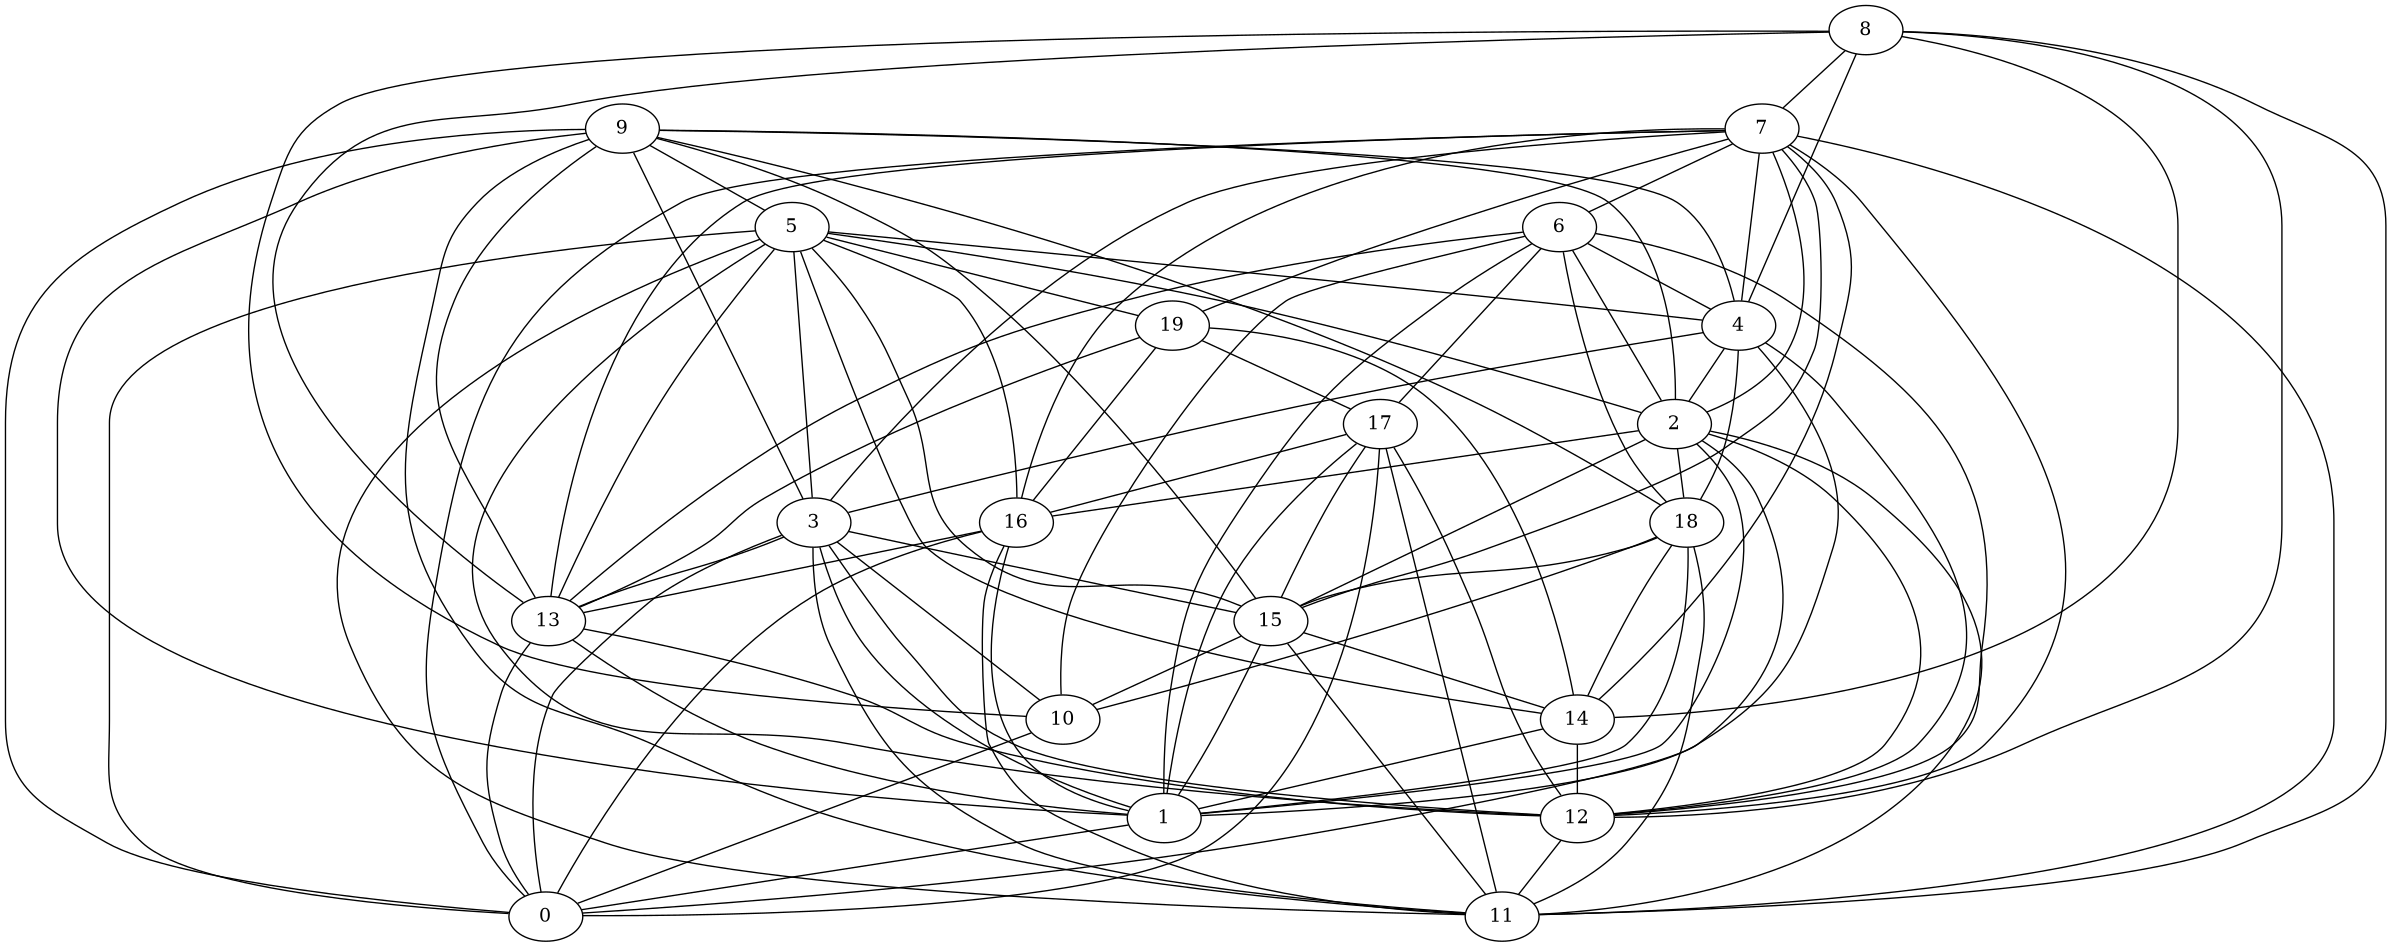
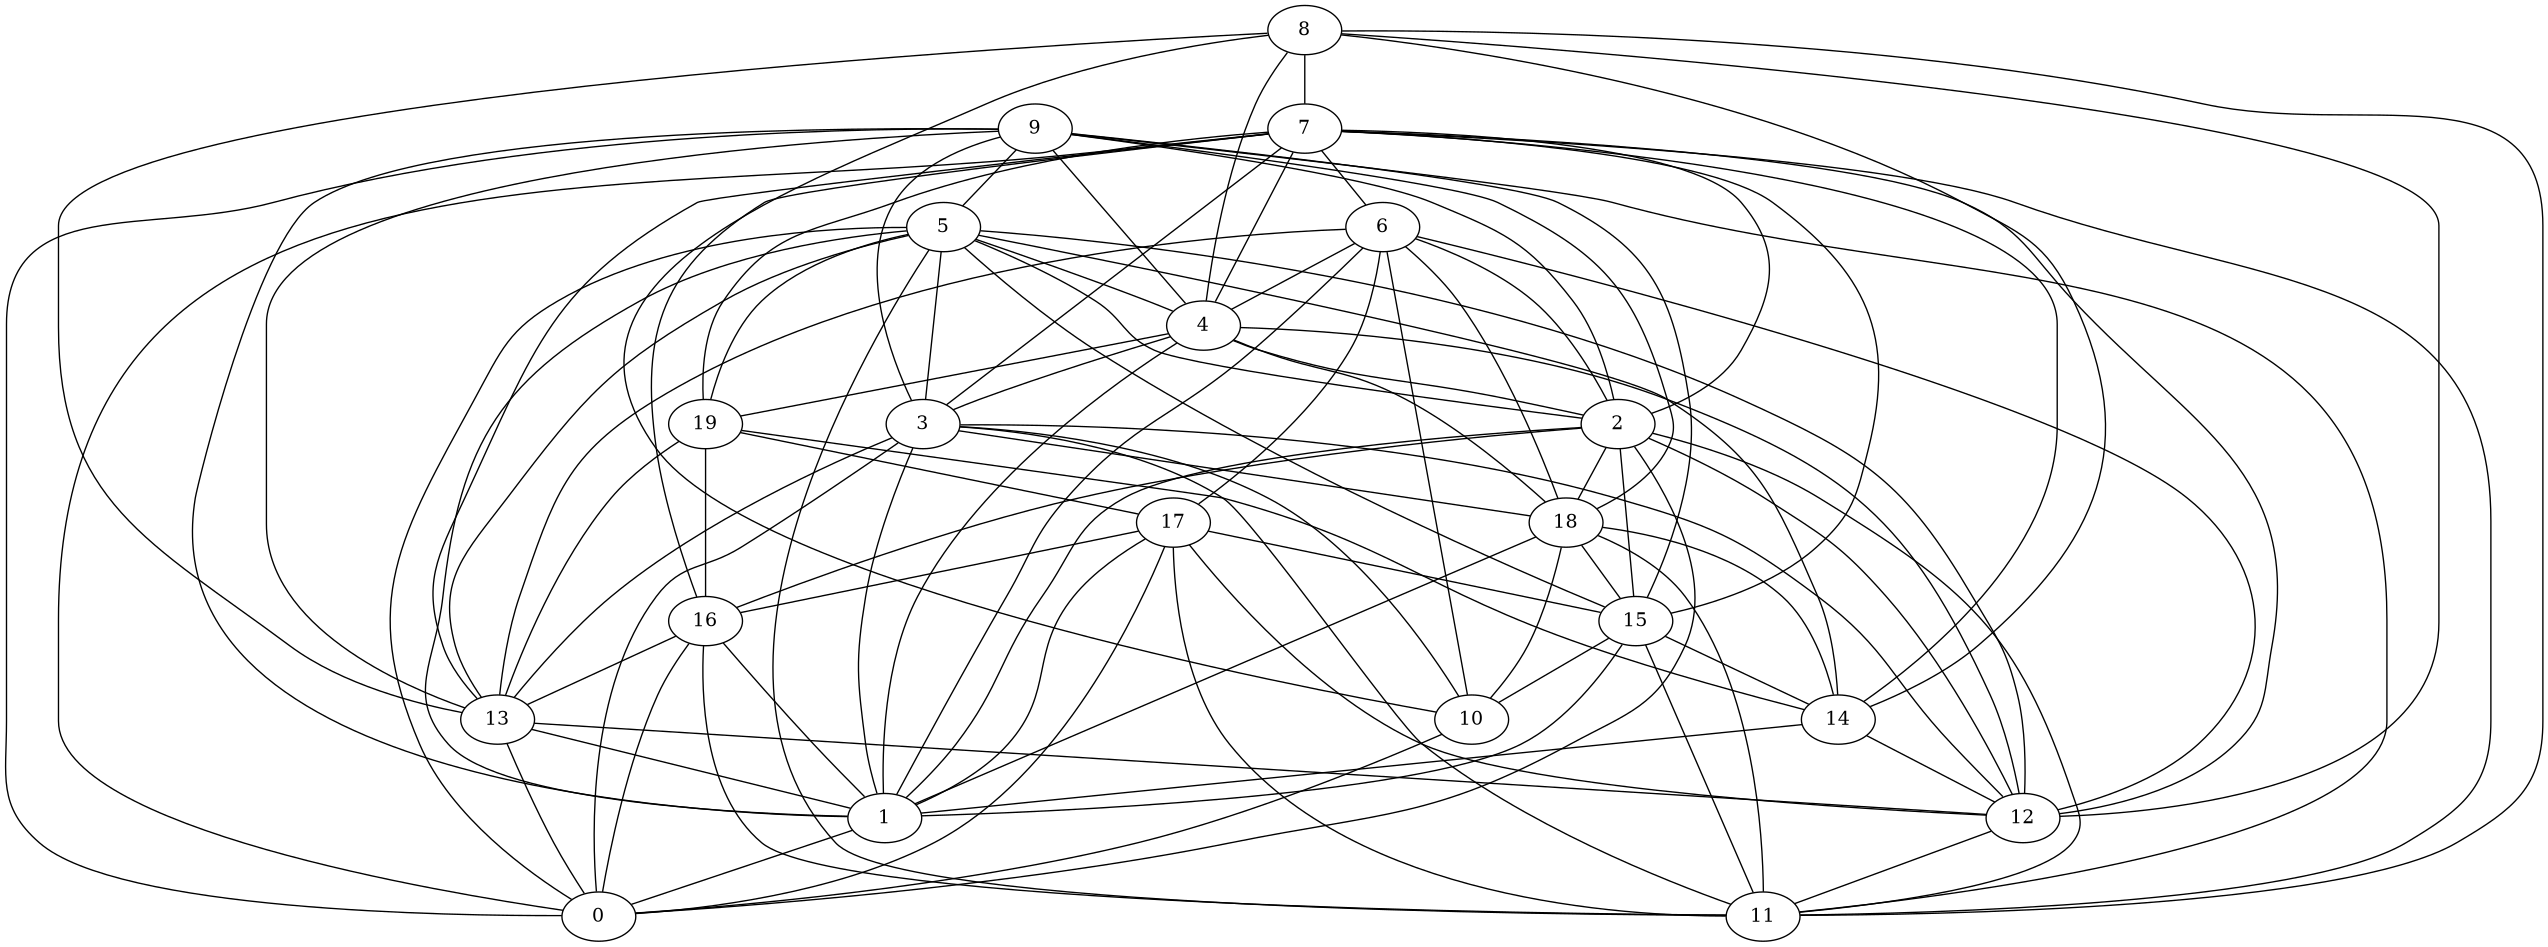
  digraph {
    fontname="DejaVu Serif"
    node [fontname="DejaVu Serif"]
    edge [color=black dir=none fontname="DejaVu Serif"]
    18
    10
    1
    14
    11
    15
    0
    6
    17
    12
    13
    2
    4
    19
    16
    8
    7
    3
    5
    9
    subgraph sub_1 {
      18
      10
      1
      14
      11
      15
      0
      6
      17
      12
      13
      2
      4
      19
      16
      8
      7
      3
      5
      9
    }
    18 -> 10
    18 -> 1
    18 -> 14
    18 -> 11
    18 -> 15
    10 -> 0
    1 -> 0
    14 -> 1
    14 -> 12
    15 -> 10
    15 -> 1
    15 -> 14
    15 -> 11
    6 -> 18
    6 -> 10
    6 -> 1
    6 -> 17
    6 -> 12
    6 -> 13
    6 -> 2
    6 -> 4
    17 -> 1
    17 -> 11
    17 -> 15
    17 -> 0
    17 -> 12
    17 -> 16
    12 -> 11
    13 -> 1
    13 -> 0
    13 -> 12
    2 -> 18
    2 -> 1
    2 -> 11
    2 -> 15
    2 -> 0
    2 -> 12
    2 -> 16
    4 -> 18
    4 -> 1
    4 -> 12
    4 -> 2
+   4 -> 19
    4 -> 3
    19 -> 14
    19 -> 17
    19 -> 13
    19 -> 16
    16 -> 1
    16 -> 11
    16 -> 0
    16 -> 13
    8 -> 10
    8 -> 14
    8 -> 11
    8 -> 12
    8 -> 13
    8 -> 4
    8 -> 7
    7 -> 14
    7 -> 11
    7 -> 15
    7 -> 0
    7 -> 6
    7 -> 12
    7 -> 13
    7 -> 2
    7 -> 4
    7 -> 19
    7 -> 16
    7 -> 3
    3 -> 10
    3 -> 1
    3 -> 11
-   3 -> 15
+   3 -> 18
    3 -> 0
    3 -> 12
    3 -> 13
-   5 -> 16
+   5 -> 1
    5 -> 14
    5 -> 11
    5 -> 15
    5 -> 0
    5 -> 12
    5 -> 13
    5 -> 2
    5 -> 4
    5 -> 19
    5 -> 3
    9 -> 18
    9 -> 1
    9 -> 11
    9 -> 15
    9 -> 0
    9 -> 13
    9 -> 2
    9 -> 4
    9 -> 3
    9 -> 5
  }
